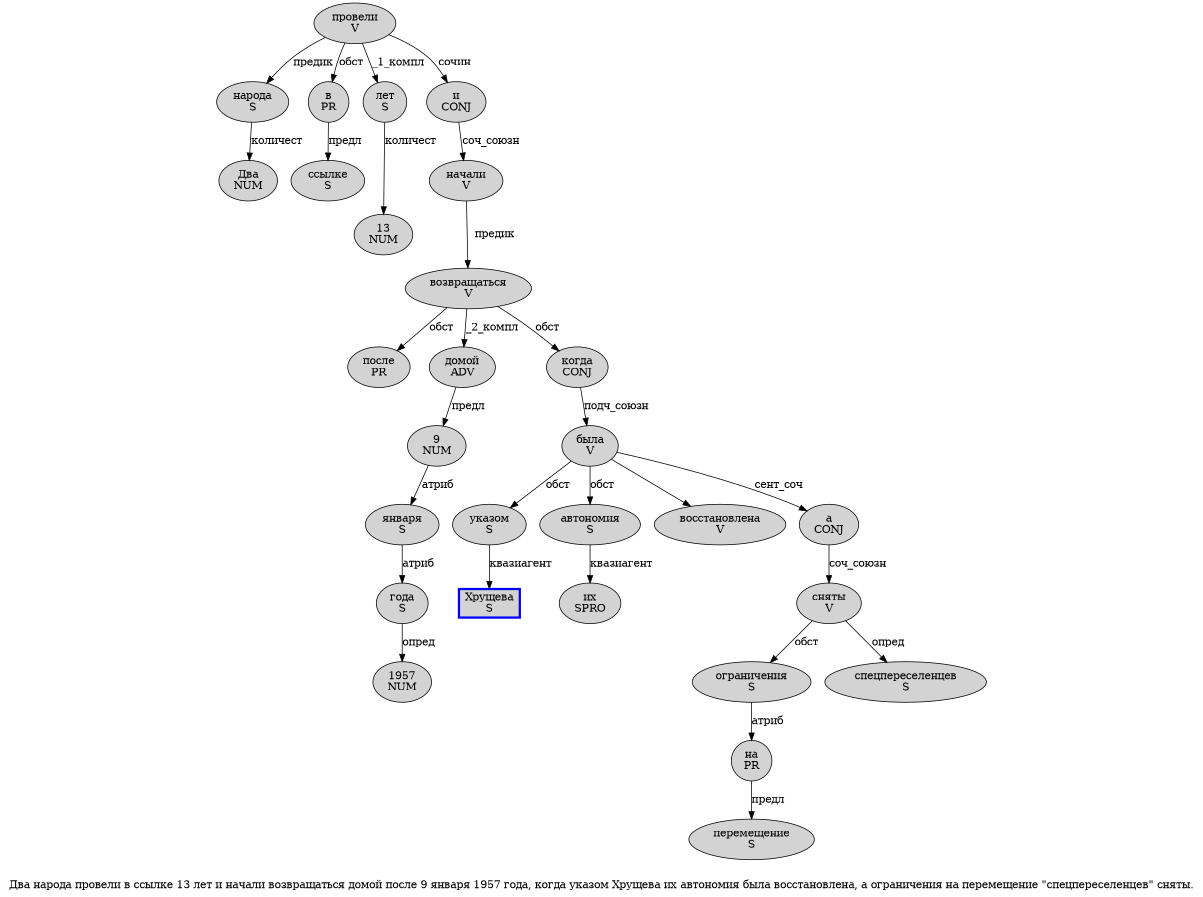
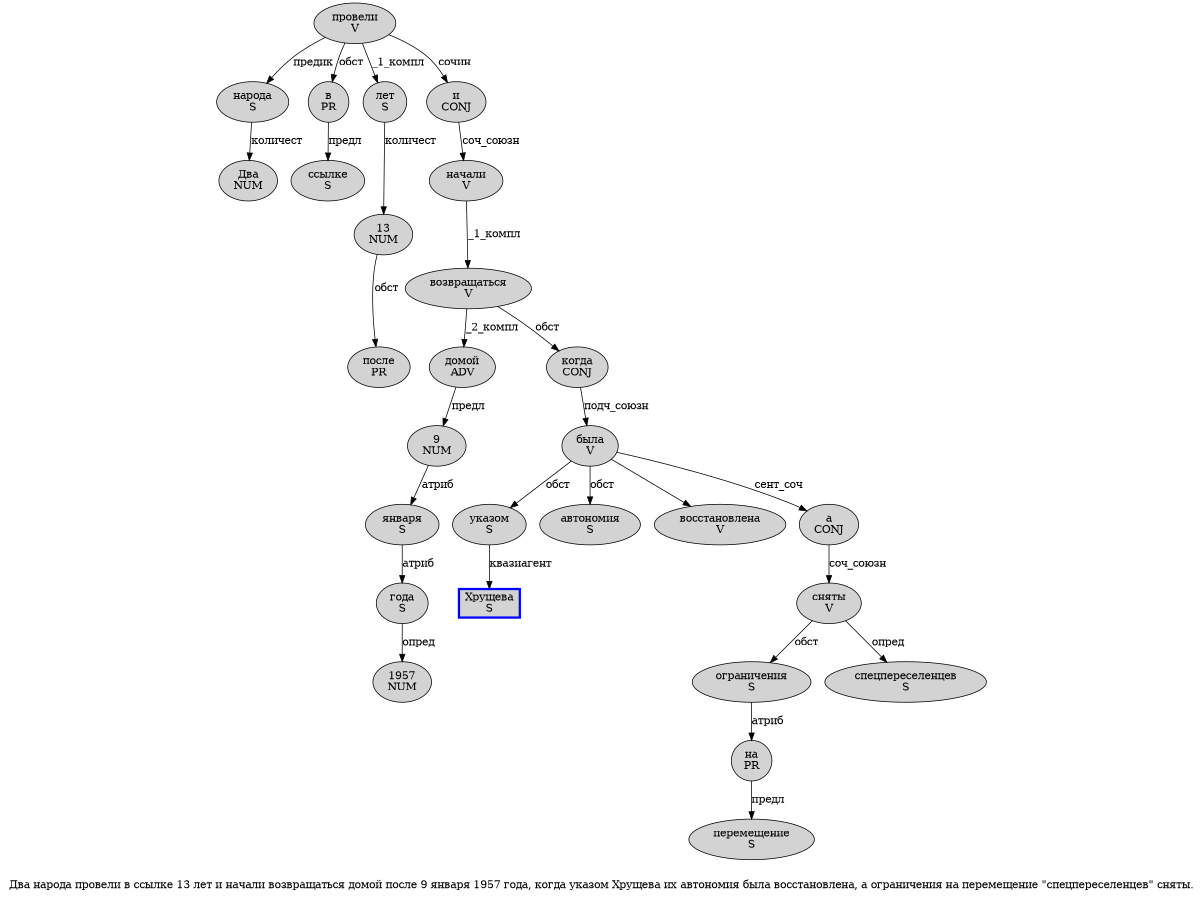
  digraph {
    label="Два народа провели в ссылке 13 лет и начали возвращаться домой после 9 января 1957 года, когда указом Хрущева их автономия была восстановлена, а ограничения на перемещение \"спецпереселенцев\" сняты."
    node [fillcolor=lightgray penwidth=1 shape=ellipse style=filled]
    n1 [label="Два\nNUM"]
    n2 [label="народа\nS"]
    n3 [label="провели\nV"]
    n4 [label="в\nPR"]
    n5 [label="лет\nS"]
    n6 [label="и\nCONJ"]
    n7 [label="ссылке\nS"]
    n8 [label="13\nNUM"]
    n9 [label="начали\nV"]
    n10 [label="возвращаться\nV"]
    n11 [label="домой\nADV"]
    n12 [label="после\nPR"]
    n13 [label="когда\nCONJ"]
    n14 [label="9\nNUM"]
    n15 [label="была\nV"]
    n16 [label="января\nS"]
    n17 [label="года\nS"]
    n18 [label="1957\nNUM"]
    n19 [label="указом\nS"]
    n20 [label="автономия\nS"]
    n21 [label="восстановлена\nV"]
    n22 [label="а\nCONJ"]
    n23 [color=blue label="Хрущева\nS" penwidth=3 shape=box]
-   n24 [label="их\nSPRO"]
    n25 [label="сняты\nV"]
    n26 [label="ограничения\nS"]
    n27 [label="спецпереселенцев\nS"]
    n28 [label="на\nPR"]
    n29 [label="перемещение\nS"]
    n2 -> n1 [label="количест"]
    n3 -> n2 [label="предик"]
    n3 -> n4 [label="обст"]
    n3 -> n5 [label="_1_компл"]
    n3 -> n6 [label="сочин"]
    n4 -> n7 [label="предл"]
    n5 -> n8 [label="количест"]
    n6 -> n9 [label="соч_союзн"]
-   n9 -> n10 [label="предик"]
+   n9 -> n10 [label="_1_компл"]
    n10 -> n11 [label="_2_компл"]
-   n10 -> n12 [label="обст"]
+   n8 -> n12 [label="обст"]
    n10 -> n13 [label="обст"]
    n11 -> n14 [label="предл"]
    n13 -> n15 [label="подч_союзн"]
    n14 -> n16 [label="атриб"]
    n15 -> n19 [label="обст"]
    n15 -> n20 [label="обст"]
    n15 -> n21
    n15 -> n22 [label="сент_соч"]
    n16 -> n17 [label="атриб"]
    n17 -> n18 [label="опред"]
    n19 -> n23 [label="квазиагент"]
-   n20 -> n24 [label="квазиагент"]
    n22 -> n25 [label="соч_союзн"]
    n25 -> n26 [label="обст"]
    n25 -> n27 [label="опред"]
    n26 -> n28 [label="атриб"]
    n28 -> n29 [label="предл"]
  }
